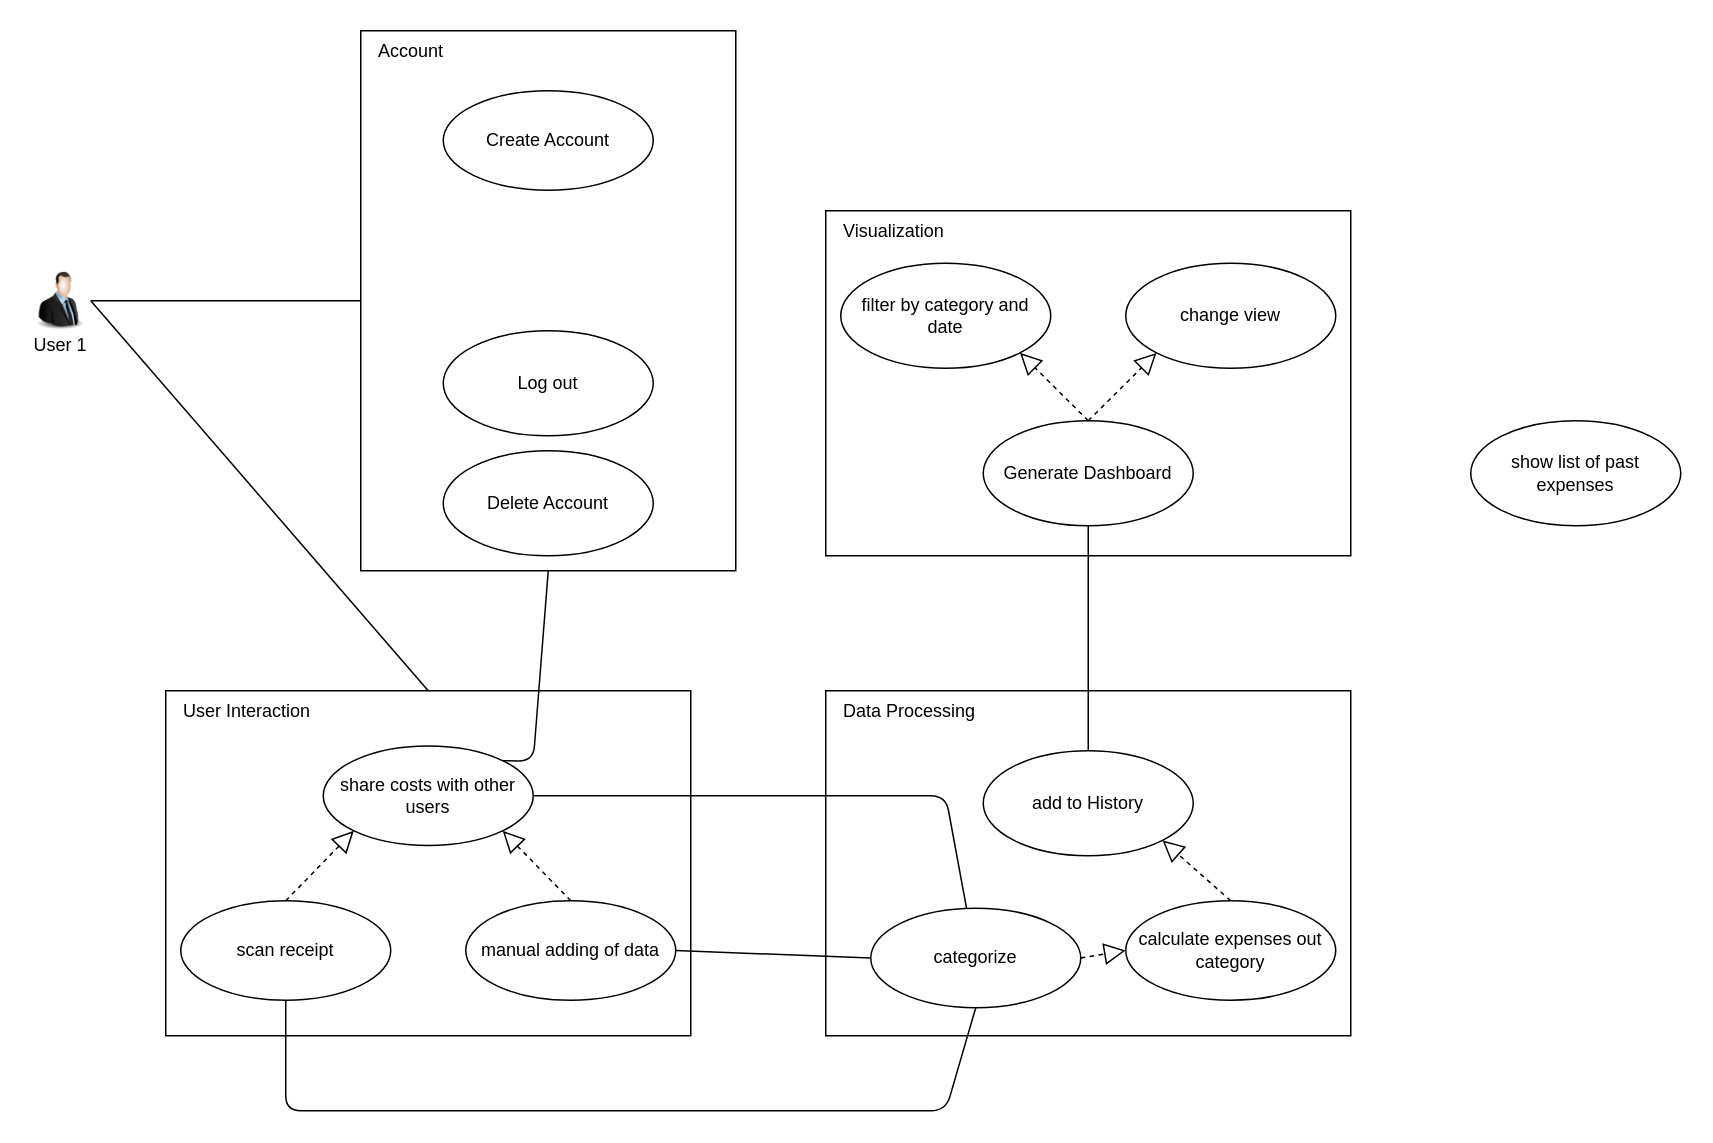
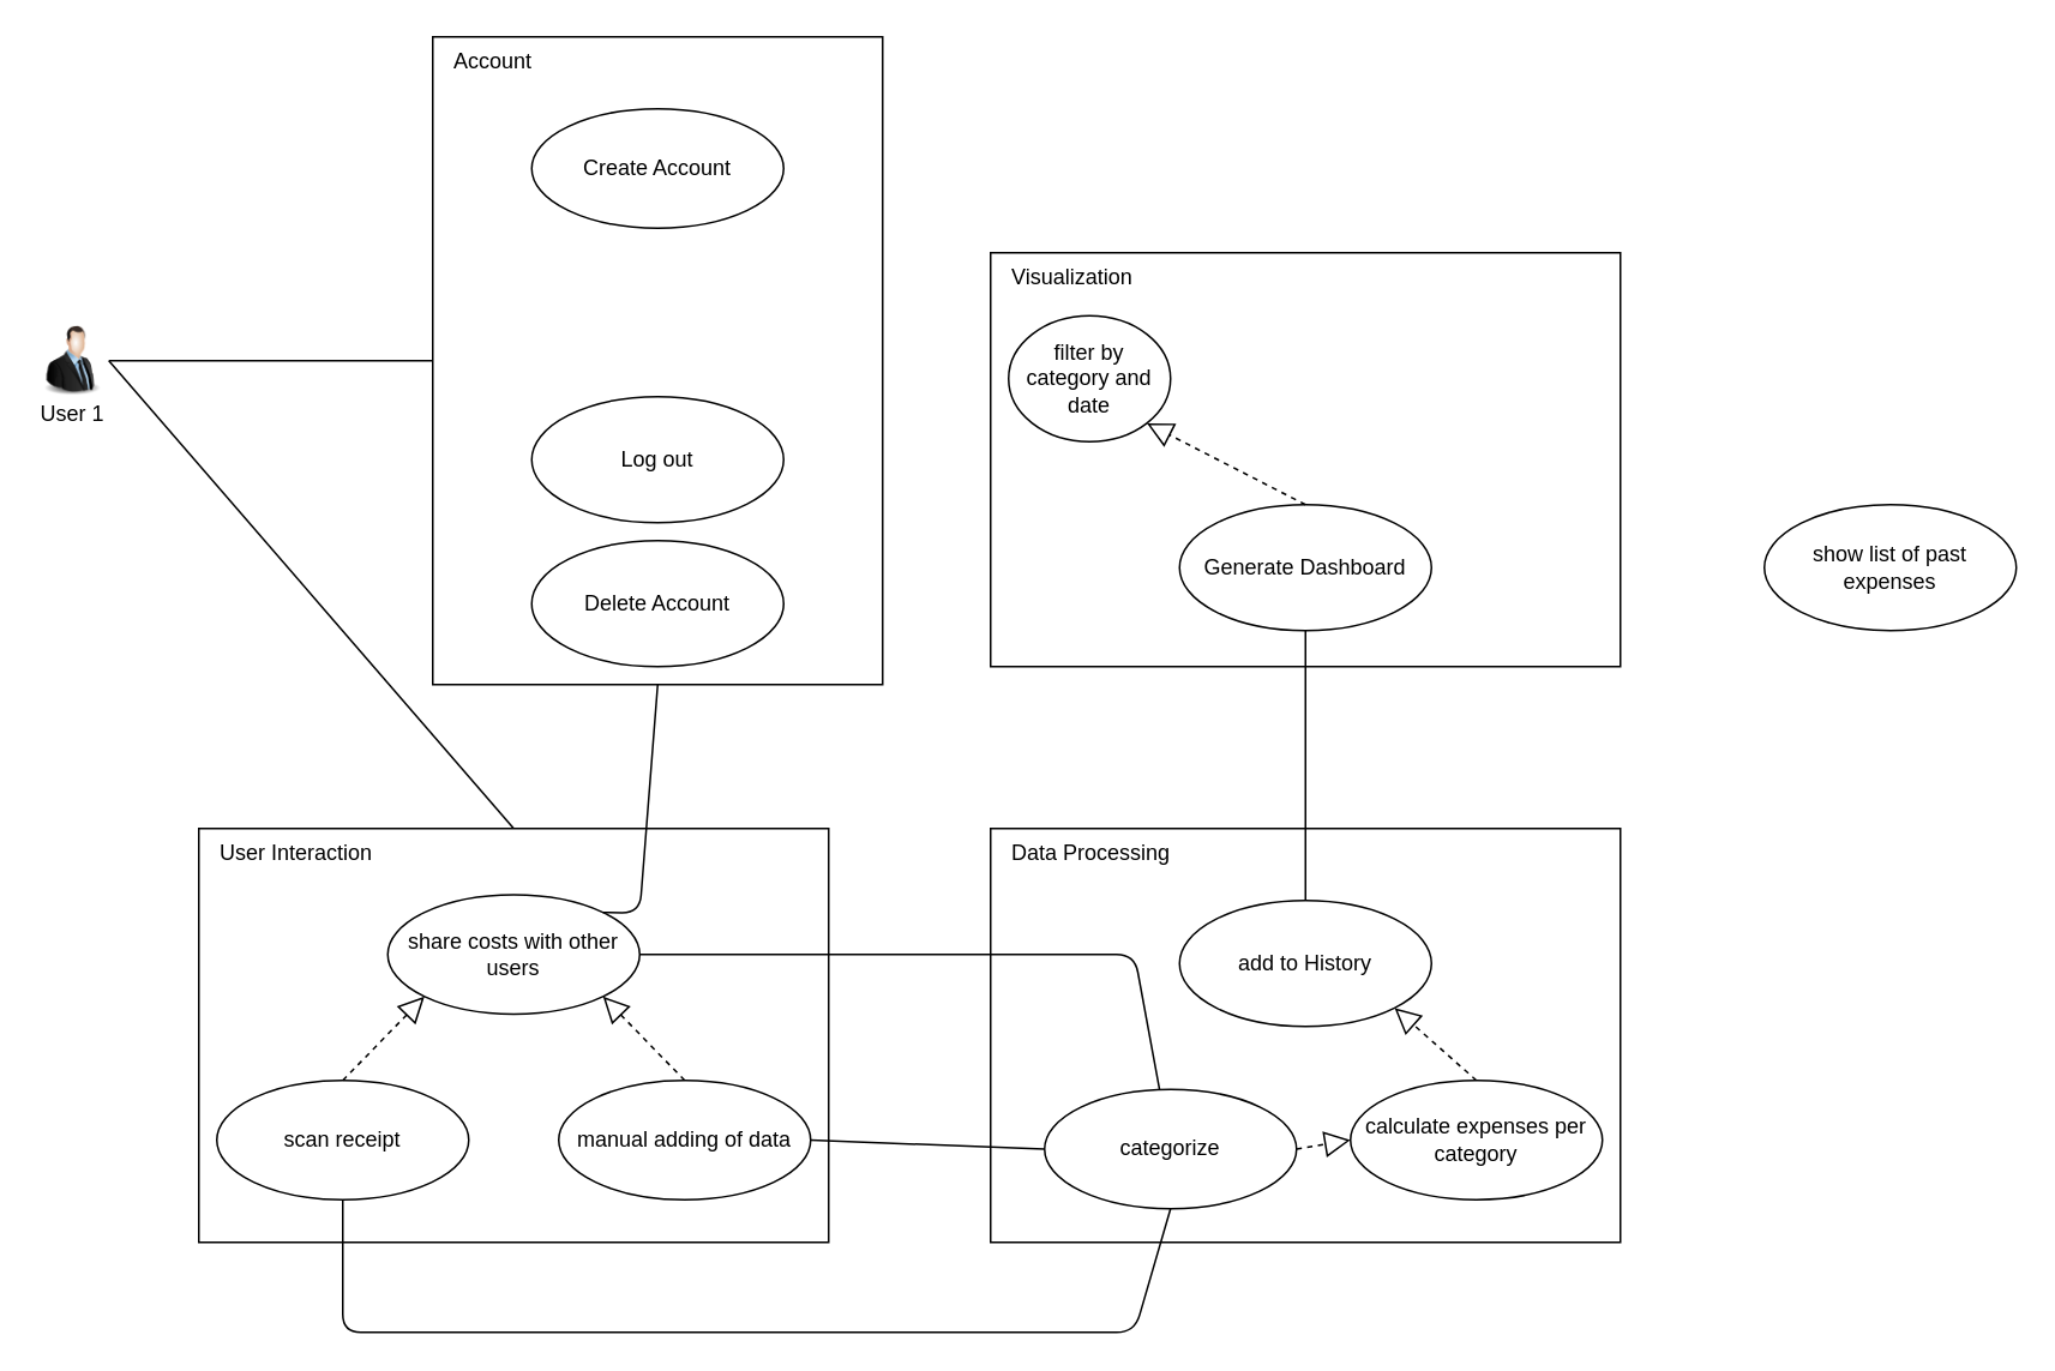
  <mxCell id="0" />
  <mxCell id="1" parent="0" />
  <mxCell id="2" value="" style="endArrow=none;html=1;entryX=0.5;entryY=0;entryDx=0;entryDy=0;exitX=1;exitY=0.5;exitDx=0;exitDy=0;" edge="1" parent="1" source="4" target="11"><mxGeometry width="50" height="50" relative="1" as="geometry"><mxPoint x="110" y="70" as="sourcePoint" /><mxPoint x="110" y="60" as="targetPoint" /></mxGeometry></mxCell>
  <mxCell id="3" value="" style="group" vertex="1" connectable="0" parent="1"><mxGeometry x="20" y="180" width="40" height="60" as="geometry" /></mxCell>
  <mxCell id="4" value="" style="image;html=1;image=img/lib/clip_art/people/Suit_Man_128x128.png" vertex="1" parent="3"><mxGeometry width="40" height="40" as="geometry" /></mxCell>
  <mxCell id="5" value="User 1" style="text;html=1;strokeColor=none;fillColor=none;align=center;verticalAlign=middle;whiteSpace=wrap;rounded=0;" vertex="1" parent="3"><mxGeometry y="40" width="40" height="20" as="geometry" /></mxCell>
  <mxCell id="6" value="" style="group" vertex="1" connectable="0" parent="1"><mxGeometry x="240" y="20" width="250" height="360" as="geometry" /></mxCell>
  <mxCell id="7" value="&amp;nbsp; &amp;nbsp;Account" style="html=1;rotation=0;verticalAlign=top;align=left;" vertex="1" parent="6"><mxGeometry width="250" height="360" as="geometry" /></mxCell>
  <mxCell id="8" value="Log out" style="ellipse;whiteSpace=wrap;html=1;" vertex="1" parent="6"><mxGeometry x="55" y="200" width="140" height="70" as="geometry" /></mxCell>
  <mxCell id="9" value="Delete Account" style="ellipse;whiteSpace=wrap;html=1;" vertex="1" parent="6"><mxGeometry x="55" y="280" width="140" height="70" as="geometry" /></mxCell>
  <mxCell id="10" value="Create Account" style="ellipse;whiteSpace=wrap;html=1;" vertex="1" parent="6"><mxGeometry x="55" y="39.996" width="140" height="66.316" as="geometry" /></mxCell>
  <mxCell id="11" value="&amp;nbsp; &amp;nbsp;User Interaction" style="html=1;rotation=0;verticalAlign=top;align=left;" vertex="1" parent="1"><mxGeometry x="110" y="460" width="350" height="230" as="geometry" /></mxCell>
  <mxCell id="12" value="scan receipt" style="ellipse;whiteSpace=wrap;html=1;" vertex="1" parent="1"><mxGeometry x="120" y="600.001" width="140" height="66.316" as="geometry" /></mxCell>
  <mxCell id="13" value="manual adding of data" style="ellipse;whiteSpace=wrap;html=1;" vertex="1" parent="1"><mxGeometry x="310" y="599.999" width="140" height="66.316" as="geometry" /></mxCell>
  <mxCell id="14" value="share costs with other users" style="ellipse;whiteSpace=wrap;html=1;" vertex="1" parent="1"><mxGeometry x="215" y="496.846" width="140" height="66.316" as="geometry" /></mxCell>
  <mxCell id="15" value="" style="endArrow=block;dashed=1;endFill=0;endSize=12;html=1;exitX=0.5;exitY=0;exitDx=0;exitDy=0;entryX=0;entryY=1;entryDx=0;entryDy=0;" edge="1" parent="1" source="12" target="14"><mxGeometry x="190" y="540" width="160" as="geometry"><mxPoint x="440" y="414.737" as="sourcePoint" /><mxPoint x="600" y="414.737" as="targetPoint" /></mxGeometry></mxCell>
  <mxCell id="16" value="" style="endArrow=block;dashed=1;endFill=0;endSize=12;html=1;exitX=0.5;exitY=0;exitDx=0;exitDy=0;entryX=1;entryY=1;entryDx=0;entryDy=0;" edge="1" parent="1" source="13" target="14"><mxGeometry x="190" y="540" width="160" as="geometry"><mxPoint x="319.919" y="423.771" as="sourcePoint" /><mxPoint x="344" y="452.632" as="targetPoint" /></mxGeometry></mxCell>
  <mxCell id="17" value="" style="endArrow=none;html=1;entryX=0;entryY=0.5;entryDx=0;entryDy=0;exitX=1;exitY=0.5;exitDx=0;exitDy=0;" edge="1" parent="1" source="4" target="7"><mxGeometry width="50" height="50" relative="1" as="geometry"><mxPoint x="50" y="240" as="sourcePoint" /><mxPoint x="100" y="585" as="targetPoint" /></mxGeometry></mxCell>
  <mxCell id="18" value="" style="endArrow=none;html=1;entryX=1;entryY=0;entryDx=0;entryDy=0;exitX=0.5;exitY=1;exitDx=0;exitDy=0;" edge="1" parent="1" source="7" target="14"><mxGeometry width="50" height="50" relative="1" as="geometry"><mxPoint x="70" y="210" as="sourcePoint" /><mxPoint x="290" y="210" as="targetPoint" /><Array as="points"><mxPoint x="355" y="507" /></Array></mxGeometry></mxCell>
  <mxCell id="19" value="&amp;nbsp; &amp;nbsp;Data Processing" style="html=1;rotation=0;verticalAlign=top;align=left;" vertex="1" parent="1"><mxGeometry x="550" y="460" width="350" height="230" as="geometry" /></mxCell>
- <mxCell id="20" value="calculate expenses out category" style="ellipse;whiteSpace=wrap;html=1;" vertex="1" parent="1"><mxGeometry x="750" y="599.996" width="140" height="66.316" as="geometry" /></mxCell>
+ <mxCell id="20" value="calculate expenses per category" style="ellipse;whiteSpace=wrap;html=1;" vertex="1" parent="1"><mxGeometry x="750" y="599.996" width="140" height="66.316" as="geometry" /></mxCell>
  <mxCell id="21" value="categorize" style="ellipse;whiteSpace=wrap;html=1;" vertex="1" parent="1"><mxGeometry x="580" y="604.996" width="140" height="66.316" as="geometry" /></mxCell>
  <mxCell id="22" value="" style="endArrow=none;html=1;entryX=1;entryY=0.5;entryDx=0;entryDy=0;exitX=0;exitY=0.5;exitDx=0;exitDy=0;" edge="1" parent="1" source="21" target="13"><mxGeometry width="50" height="50" relative="1" as="geometry"><mxPoint x="520.55" y="500" as="sourcePoint" /><mxPoint x="450.001" y="626.536" as="targetPoint" /><Array as="points" /></mxGeometry></mxCell>
  <mxCell id="23" value="" style="endArrow=none;html=1;exitX=0.5;exitY=1;exitDx=0;exitDy=0;entryX=0.5;entryY=1;entryDx=0;entryDy=0;" edge="1" parent="1" source="21" target="12"><mxGeometry width="50" height="50" relative="1" as="geometry"><mxPoint x="360" y="710" as="sourcePoint" /><mxPoint x="280" y="710.43" as="targetPoint" /><Array as="points"><mxPoint x="630" y="740" /><mxPoint x="190" y="740" /></Array></mxGeometry></mxCell>
  <mxCell id="24" value="" style="endArrow=block;dashed=1;endFill=0;endSize=12;html=1;exitX=1;exitY=0.5;exitDx=0;exitDy=0;entryX=0;entryY=0.5;entryDx=0;entryDy=0;" edge="1" parent="1" source="21" target="20"><mxGeometry width="160" relative="1" as="geometry"><mxPoint x="635" y="390" as="sourcePoint" /><mxPoint x="795" y="390" as="targetPoint" /></mxGeometry></mxCell>
  <mxCell id="25" value="" style="endArrow=none;html=1;entryX=1;entryY=0.5;entryDx=0;entryDy=0;" edge="1" parent="1" source="21" target="14"><mxGeometry width="50" height="50" relative="1" as="geometry"><mxPoint x="580" y="595.004" as="sourcePoint" /><mxPoint x="400" y="619.999" as="targetPoint" /><Array as="points"><mxPoint x="630" y="530" /><mxPoint x="380" y="530" /></Array></mxGeometry></mxCell>
  <mxCell id="26" value="&amp;nbsp; &amp;nbsp;Visualization" style="html=1;rotation=0;verticalAlign=top;align=left;" vertex="1" parent="1"><mxGeometry x="550" y="140" width="350" height="230" as="geometry" /></mxCell>
- <mxCell id="27" value="change view" style="ellipse;whiteSpace=wrap;html=1;" vertex="1" parent="1"><mxGeometry x="750" y="175" width="140" height="70" as="geometry" /></mxCell>
  <mxCell id="28" value="Generate Dashboard" style="ellipse;whiteSpace=wrap;html=1;" vertex="1" parent="1"><mxGeometry x="655" y="280" width="140" height="70" as="geometry" /></mxCell>
  <mxCell id="29" value="add to History" style="ellipse;whiteSpace=wrap;html=1;" vertex="1" parent="1"><mxGeometry x="655" y="500" width="140" height="70" as="geometry" /></mxCell>
  <mxCell id="30" value="" style="endArrow=block;dashed=1;endFill=0;endSize=12;html=1;exitX=0.5;exitY=0;exitDx=0;exitDy=0;entryX=1;entryY=1;entryDx=0;entryDy=0;" edge="1" parent="1" source="20" target="29"><mxGeometry width="160" relative="1" as="geometry"><mxPoint x="710" y="643.154" as="sourcePoint" /><mxPoint x="760" y="643.154" as="targetPoint" /></mxGeometry></mxCell>
  <mxCell id="31" value="" style="endArrow=none;html=1;entryX=0.5;entryY=1;entryDx=0;entryDy=0;exitX=0.5;exitY=0;exitDx=0;exitDy=0;" edge="1" parent="1" source="29" target="28"><mxGeometry width="50" height="50" relative="1" as="geometry"><mxPoint x="640" y="609.996" as="sourcePoint" /><mxPoint x="365" y="540.004" as="targetPoint" /><Array as="points" /></mxGeometry></mxCell>
- <mxCell id="32" value="" style="endArrow=block;dashed=1;endFill=0;endSize=12;html=1;exitX=0.5;exitY=0;exitDx=0;exitDy=0;entryX=0;entryY=1;entryDx=0;entryDy=0;" edge="1" parent="1" source="28" target="27"><mxGeometry width="160" relative="1" as="geometry"><mxPoint x="830" y="609.996" as="sourcePoint" /><mxPoint x="784.919" y="569.536" as="targetPoint" /></mxGeometry></mxCell>
- <mxCell id="33" value="filter by category and date" style="ellipse;whiteSpace=wrap;html=1;" vertex="1" parent="1"><mxGeometry x="560" y="175" width="140" height="70" as="geometry" /></mxCell>
+ <mxCell id="33" value="filter by category and date" style="ellipse;whiteSpace=wrap;html=1;" vertex="1" parent="1"><mxGeometry x="560" y="175" width="90" height="70" as="geometry" /></mxCell>
  <mxCell id="34" value="" style="endArrow=block;dashed=1;endFill=0;endSize=12;html=1;exitX=0.5;exitY=0;exitDx=0;exitDy=0;entryX=1;entryY=1;entryDx=0;entryDy=0;" edge="1" parent="1" source="28" target="33"><mxGeometry width="160" relative="1" as="geometry"><mxPoint x="735" y="290" as="sourcePoint" /><mxPoint x="780.081" y="259.536" as="targetPoint" /></mxGeometry></mxCell>
  <mxCell id="35" value="show list of past expenses" style="ellipse;whiteSpace=wrap;html=1;" vertex="1" parent="1"><mxGeometry x="980" y="280" width="140" height="70" as="geometry" /></mxCell>
